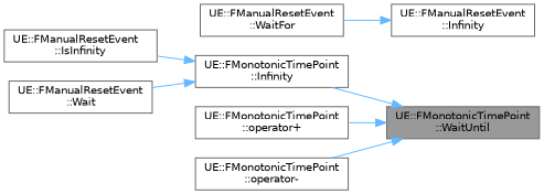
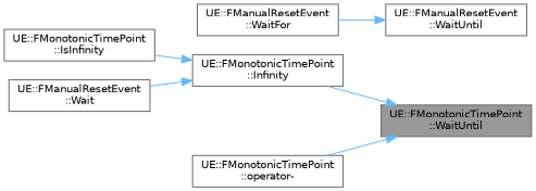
  digraph {
    rankdir=RL
    node [color=grey40 fillcolor=white fontname=Helvetica fontsize=10 shape=box style=filled]
    edge [color=steelblue1 dir=back fontname=Helvetica fontsize=10 labelfontname=Helvetica labelfontsize=10 style=solid]
    n1 [color=gray40 fillcolor=grey60 fontcolor=black height=0.2 label="UE::FMonotonicTimePoint\l::WaitUntil" width=0.4]
    n2 [height=0.2 label="UE::FMonotonicTimePoint\l::Infinity" width=0.4]
-   n3 [height=0.2 label="UE::FMonotonicTimePoint\l::operator+" width=0.4]
    n4 [height=0.2 label="UE::FMonotonicTimePoint\l::operator-" width=0.4]
-   n5 [height=0.2 label="UE::FManualResetEvent\l::IsInfinity" width=0.4]
+   n5 [height=0.2 label="UE::FMonotonicTimePoint\l::IsInfinity" width=0.4]
    n6 [height=0.2 label="UE::FManualResetEvent\l::Wait" width=0.4]
-   n7 [height=0.2 label="UE::FManualResetEvent\l::Infinity" width=0.4]
+   n7 [height=0.2 label="UE::FManualResetEvent\l::WaitUntil" width=0.4]
    n8 [height=0.2 label="UE::FManualResetEvent\l::WaitFor" width=0.4]
    n1 -> n2
-   n1 -> n3
    n1 -> n4
    n2 -> n5
    n2 -> n6
    n7 -> n8
  }
